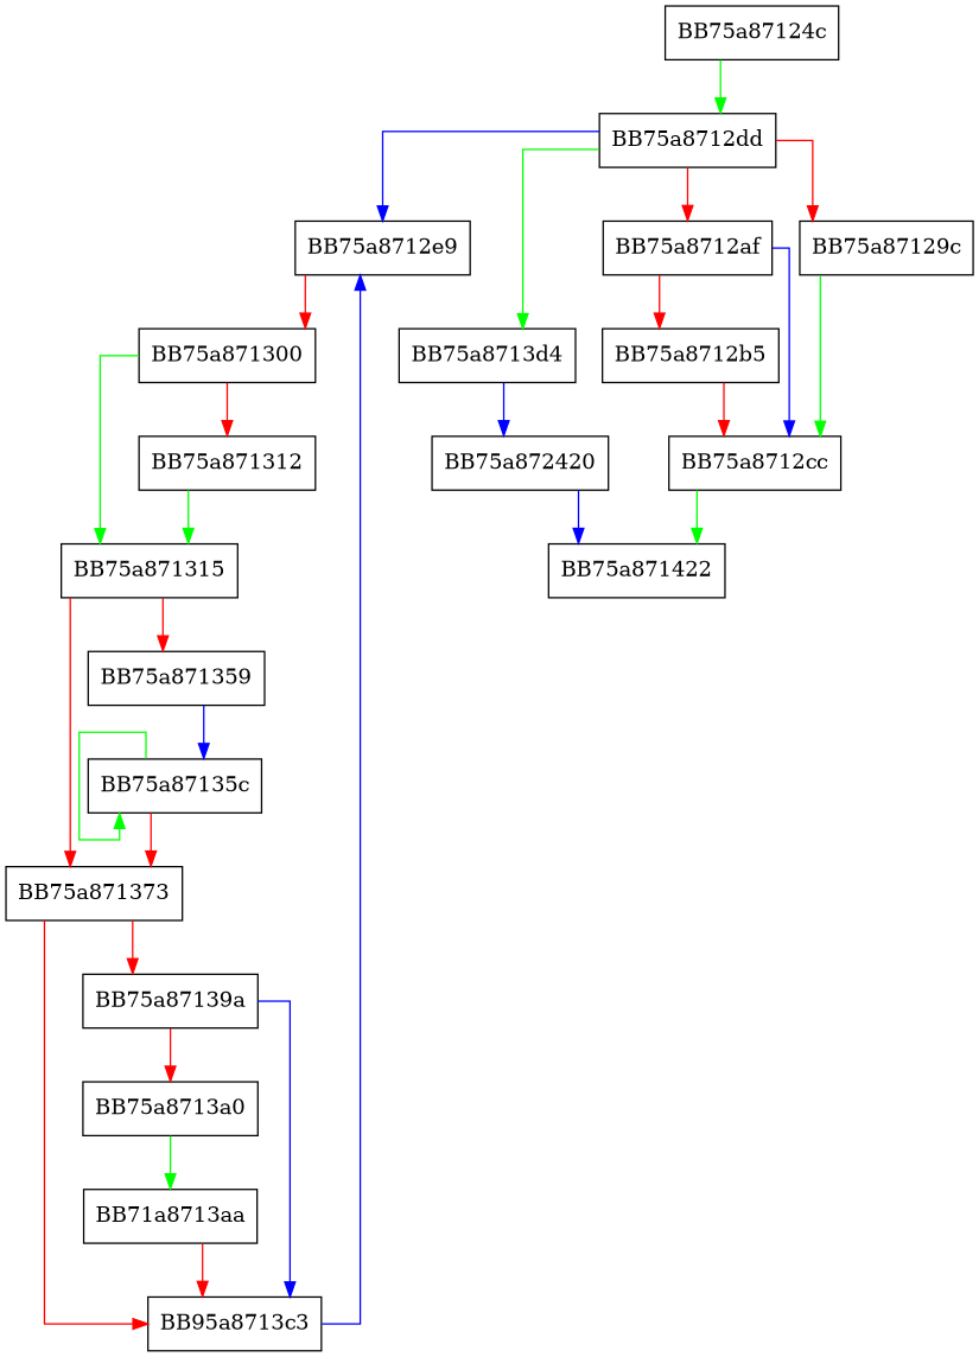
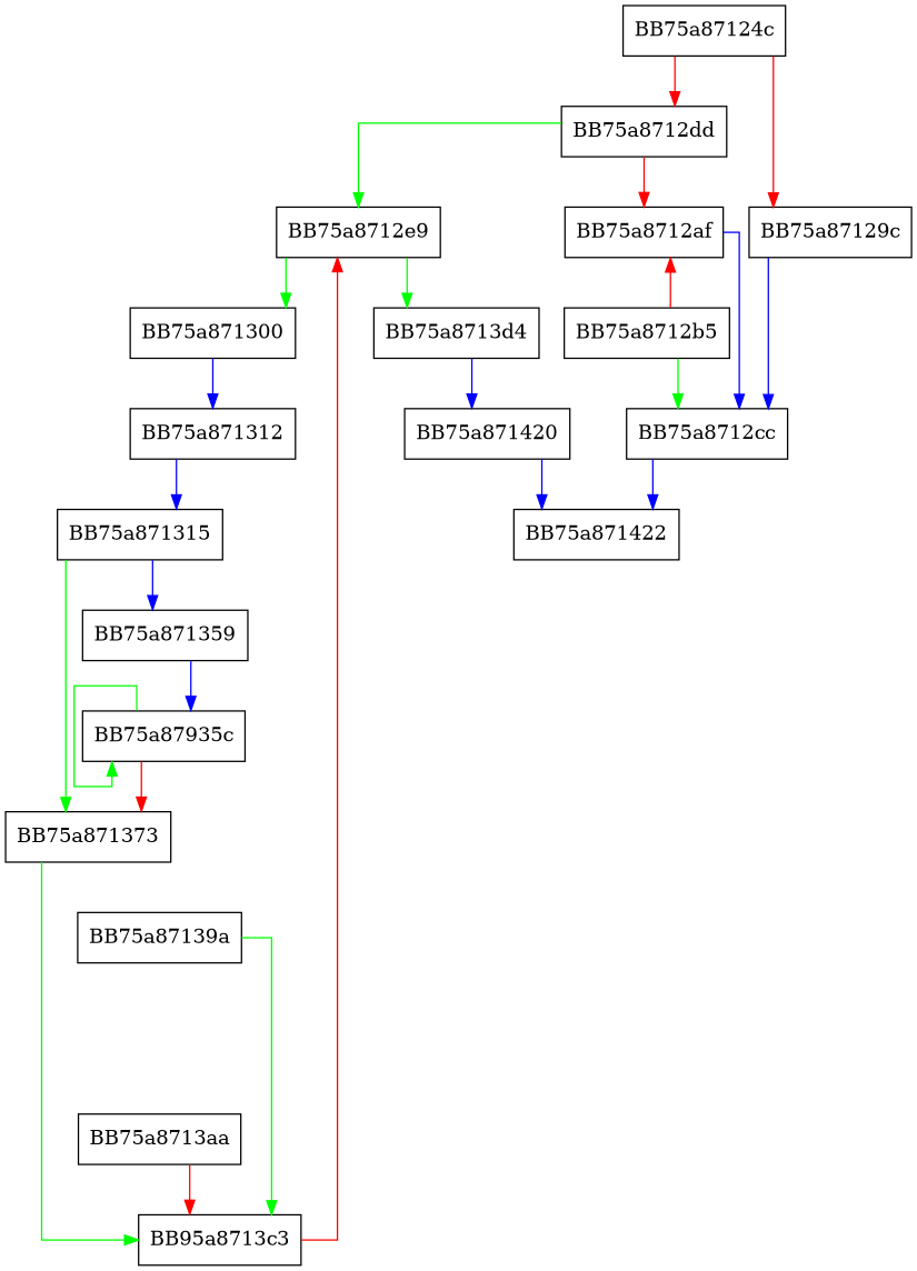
  digraph {
    splines=ortho
    node [shape=box]
    edge [color=red]
    BB75a87124c
    BB75a8712dd
    BB75a87129c
    BB75a8712e9
    BB75a8712af
    BB75a8712cc
    BB75a8713d4
    BB75a871300
    BB75a871422
    BB75a8712b5
-   BB75a871420 [label=BB75a872420]
+   BB75a871420
    BB75a871315
    BB75a871312
    BB75a871373
    BB75a871359
    n16 [label=BB95a8713c3]
    BB75a87139a
-   BB75a87135c
-   BB75a8713a0
-   BB75a8713aa [label=BB71a8713aa]
-   BB75a87124c -> BB75a8712dd [color=green]
-   BB75a8712dd -> BB75a87129c
-   BB75a8712dd -> BB75a8712e9 [color=blue]
+   BB75a87135c [label=BB75a87935c]
+   BB75a8713aa
+   BB75a87124c -> BB75a8712dd
+   BB75a87124c -> BB75a87129c
+   BB75a8712dd -> BB75a8712e9 [color=green]
    BB75a8712dd -> BB75a8712af
-   BB75a87129c -> BB75a8712cc [color=green]
-   BB75a8712dd -> BB75a8713d4 [color=green]
-   BB75a8712e9 -> BB75a871300
+   BB75a87129c -> BB75a8712cc [color=blue]
+   BB75a8712e9 -> BB75a8713d4 [color=green]
+   BB75a8712e9 -> BB75a871300 [color=green]
    BB75a8712af -> BB75a8712cc [color=blue]
-   BB75a8712af -> BB75a8712b5
-   BB75a8712cc -> BB75a871422 [color=green]
+   BB75a8712b5 -> BB75a8712af
+   BB75a8712cc -> BB75a871422 [color=blue]
    BB75a8713d4 -> BB75a871420 [color=blue]
-   BB75a871300 -> BB75a871315 [color=green]
-   BB75a871300 -> BB75a871312
-   BB75a8712b5 -> BB75a8712cc
+   BB75a871300 -> BB75a871312 [color=blue]
+   BB75a8712b5 -> BB75a8712cc [color=green]
    BB75a871420 -> BB75a871422 [color=blue]
-   BB75a871315 -> BB75a871373
-   BB75a871315 -> BB75a871359
-   BB75a871312 -> BB75a871315 [color=green]
-   BB75a871373 -> n16
-   BB75a871373 -> BB75a87139a
+   BB75a871315 -> BB75a871373 [color=green]
+   BB75a871315 -> BB75a871359 [color=blue]
+   BB75a871312 -> BB75a871315 [color=blue]
+   BB75a871373 -> n16 [color=green]
    BB75a871359 -> BB75a87135c [color=blue]
-   n16 -> BB75a8712e9 [color=blue]
-   BB75a87139a -> n16 [color=blue]
-   BB75a87139a -> BB75a8713a0
+   n16 -> BB75a8712e9
+   BB75a87139a -> n16 [color=green]
    BB75a87135c -> BB75a871373
    BB75a87135c -> BB75a87135c [color=green]
-   BB75a8713a0 -> BB75a8713aa [color=green]
    BB75a8713aa -> n16
  }
